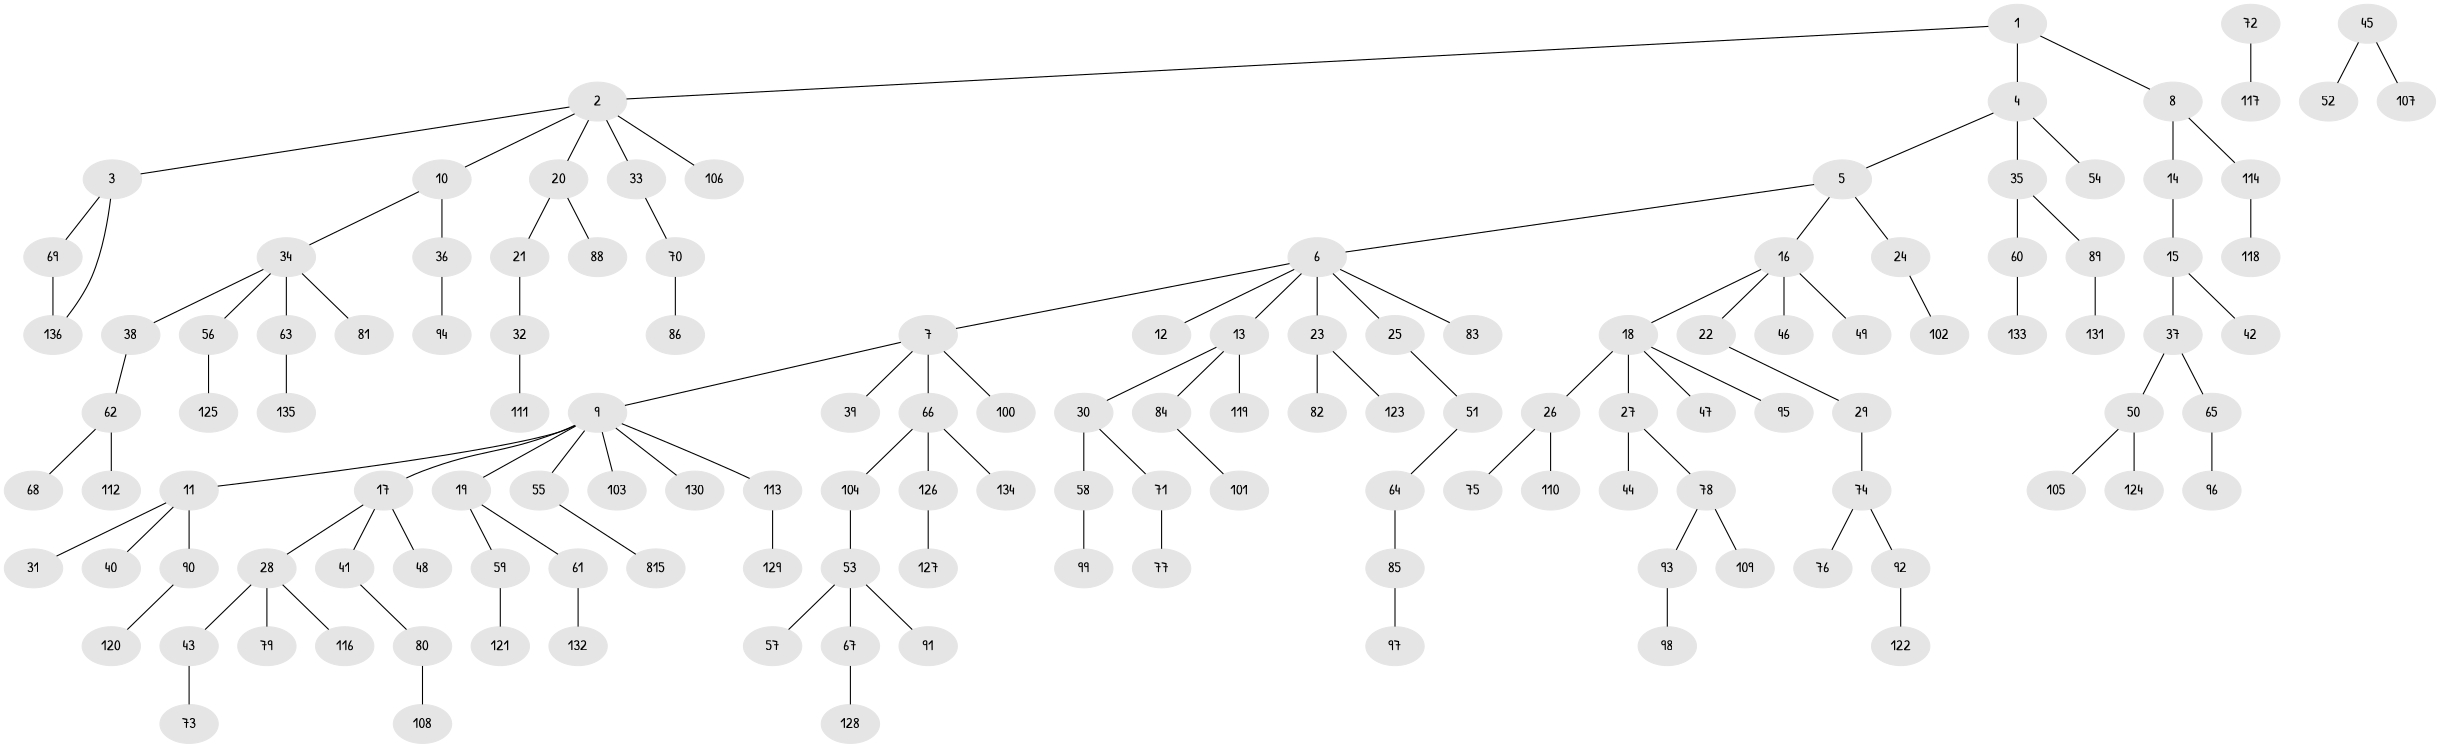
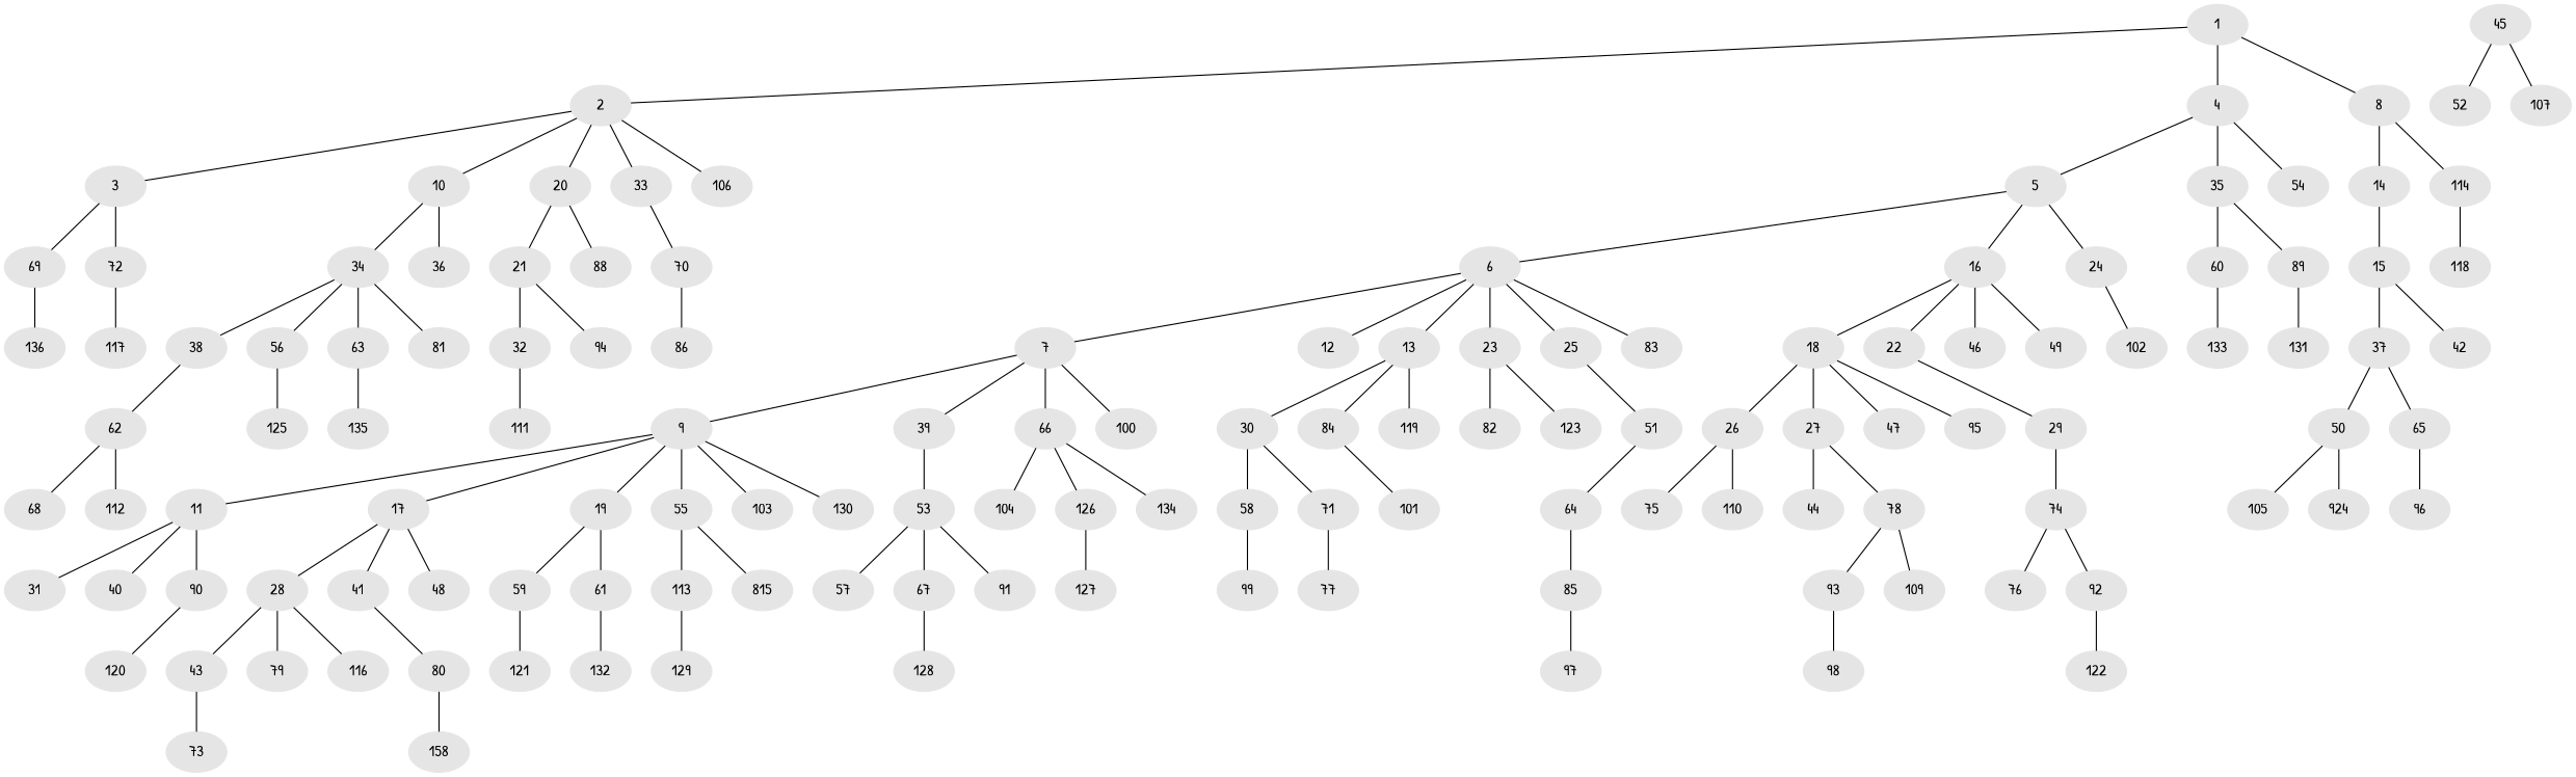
  graph {
    fontname="Patrick Hand"
    node [color=gray90 fontname="Patrick Hand" style=filled]
    edge [fontname="Patrick Hand"]
    1
    2
    4
    8
    3
    10
    20
    33
    106
    5
    35
    54
    14
    114
    69
    72
    34
    36
    21
    88
    70
    136
    117
    6
    16
    24
    60
    89
    7
    12
    13
    23
    25
    83
    18
    22
    46
    49
    102
    9
    39
    66
    100
    30
    84
    119
    82
    123
    51
    11
    17
    19
    55
    103
    130
    53
    104
    126
    134
    15
    118
    31
    40
    90
    28
    41
    48
    59
    61
    113
    n71 [label=815]
    38
    56
    63
    81
    120
    58
    71
    101
    37
    42
    50
    65
    26
    27
    47
    95
    29
    43
    79
    116
    80
    45
    52
    107
    75
    110
    44
    78
    121
    132
    32
    94
    86
    111
    74
    64
    93
    109
    73
    76
    92
    99
    77
    62
    125
    135
    133
    131
    105
-   124
+   124 [label=924]
    96
    68
    112
    57
    67
    91
-   108
+   108 [label=158]
    85
    128
    129
    97
    127
    122
    98
    1 -- 2
    1 -- 4
    1 -- 8
    2 -- 3
    2 -- 10
    2 -- 20
    2 -- 33
    2 -- 106
    4 -- 5
    4 -- 35
    4 -- 54
    8 -- 14
    8 -- 114
    3 -- 69
-   3 -- 136
+   3 -- 72
    10 -- 34
    10 -- 36
    20 -- 21
    20 -- 88
    33 -- 70
    5 -- 6
    5 -- 16
    5 -- 24
    35 -- 60
    35 -- 89
    14 -- 15
    114 -- 118
    69 -- 136
    72 -- 117
    34 -- 38
    34 -- 56
    34 -- 63
    34 -- 81
    21 -- 32
-   36 -- 94
+   21 -- 94
    70 -- 86
    6 -- 7
    6 -- 12
    6 -- 13
    6 -- 23
    6 -- 25
    6 -- 83
    16 -- 18
    16 -- 22
    16 -- 46
    16 -- 49
    24 -- 102
    60 -- 133
    89 -- 131
    7 -- 9
    7 -- 39
    7 -- 66
    7 -- 100
    13 -- 30
    13 -- 84
    13 -- 119
    23 -- 82
    23 -- 123
    25 -- 51
    18 -- 26
    18 -- 27
    18 -- 47
    18 -- 95
    22 -- 29
    9 -- 11
    9 -- 17
    9 -- 19
    9 -- 55
    9 -- 103
    9 -- 130
-   104 -- 53
+   39 -- 53
    66 -- 104
    66 -- 126
    66 -- 134
    30 -- 58
    30 -- 71
    84 -- 101
    51 -- 64
    11 -- 31
    11 -- 40
    11 -- 90
    17 -- 28
    17 -- 41
    17 -- 48
    19 -- 59
    19 -- 61
-   9 -- 113
+   55 -- 113
    55 -- n71
    53 -- 57
    53 -- 67
    53 -- 91
    126 -- 127
    15 -- 37
    15 -- 42
    90 -- 120
    28 -- 43
    28 -- 79
    28 -- 116
    41 -- 80
    59 -- 121
    61 -- 132
    113 -- 129
    38 -- 62
    56 -- 125
    63 -- 135
    58 -- 99
    71 -- 77
    37 -- 50
    37 -- 65
    50 -- 105
    50 -- 124
    65 -- 96
    26 -- 75
    26 -- 110
    27 -- 44
    27 -- 78
    29 -- 74
    43 -- 73
    80 -- 108
    45 -- 52
    45 -- 107
    78 -- 93
    78 -- 109
    32 -- 111
    74 -- 76
    74 -- 92
    64 -- 85
    93 -- 98
    92 -- 122
    62 -- 68
    62 -- 112
    67 -- 128
    85 -- 97
  }
